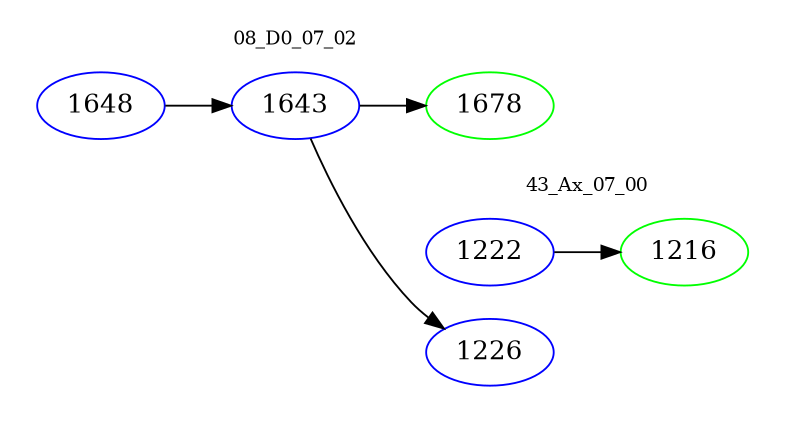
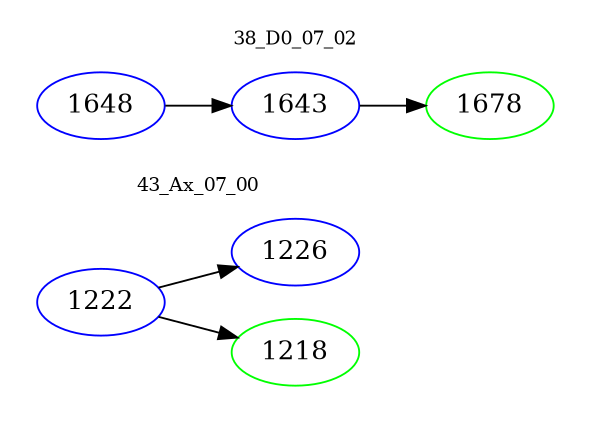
  digraph {
    rankdir=LR
    node [color=blue]
    edge [color=black]
    n1 [label=1222]
-   n2 [color=green label=1216]
+   n2 [color=green label=1218]
    n3 [label=1226]
    n4 [label=1648]
    n5 [label=1643]
    n6 [color=green label=1678]
    subgraph cluster_1 {
      color=white
      fontsize=10
      label="43_Ax_07_00"
      n1
      n2
      n3
    }
    subgraph cluster_2 {
      color=white
      fontsize=10
-     label="08_D0_07_02"
+     label="38_D0_07_02"
      n4
      n5
      n6
    }
    n1 -> n2
-   n5 -> n3
+   n1 -> n3
    n4 -> n5
    n5 -> n6
  }
